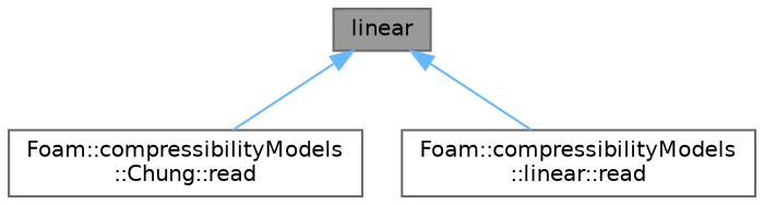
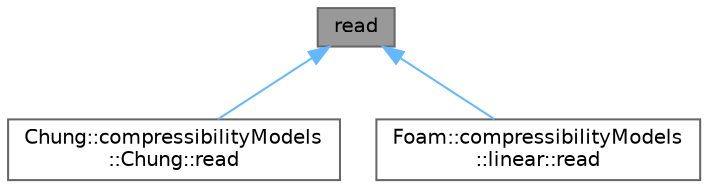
  digraph {
    rankdir=TB
    node [color=grey40 fillcolor=white fontname=Helvetica fontsize=10 shape=box style=filled]
    edge [color=steelblue1 dir=back fontname=Helvetica fontsize=10 labelfontname=Helvetica labelfontsize=10 style=solid]
-   n1 [color=gray40 fillcolor=grey60 fontcolor=black height=0.2 label=linear width=0.4]
-   n2 [height=0.2 label="Foam::compressibilityModels\l::Chung::read" width=0.4]
+   n1 [color=gray40 fillcolor=grey60 fontcolor=black height=0.2 label=read width=0.4]
+   n2 [height=0.2 label="Chung::compressibilityModels\l::Chung::read" width=0.4]
    n3 [height=0.2 label="Foam::compressibilityModels\l::linear::read" width=0.4]
    n1 -> n2
    n1 -> n3
  }
